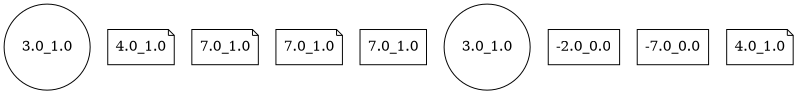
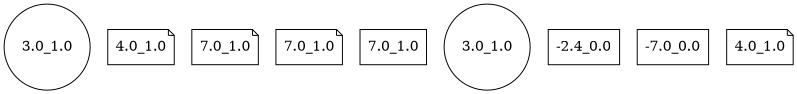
  digraph {
    node [shape=note]
    n1 [label="3.0_1.0" shape=circle]
    n2 [label="4.0_1.0"]
    n3 [label="7.0_1.0"]
    n4 [label="7.0_1.0"]
    n5 [label="7.0_1.0" shape=box]
    n6 [label="3.0_1.0" shape=circle]
-   n7 [label="-2.0_0.0" shape=box]
+   n7 [label="-2.4_0.0" shape=box]
    n8 [label="-7.0_0.0" shape=box]
    n9 [label="4.0_1.0"]
  }
